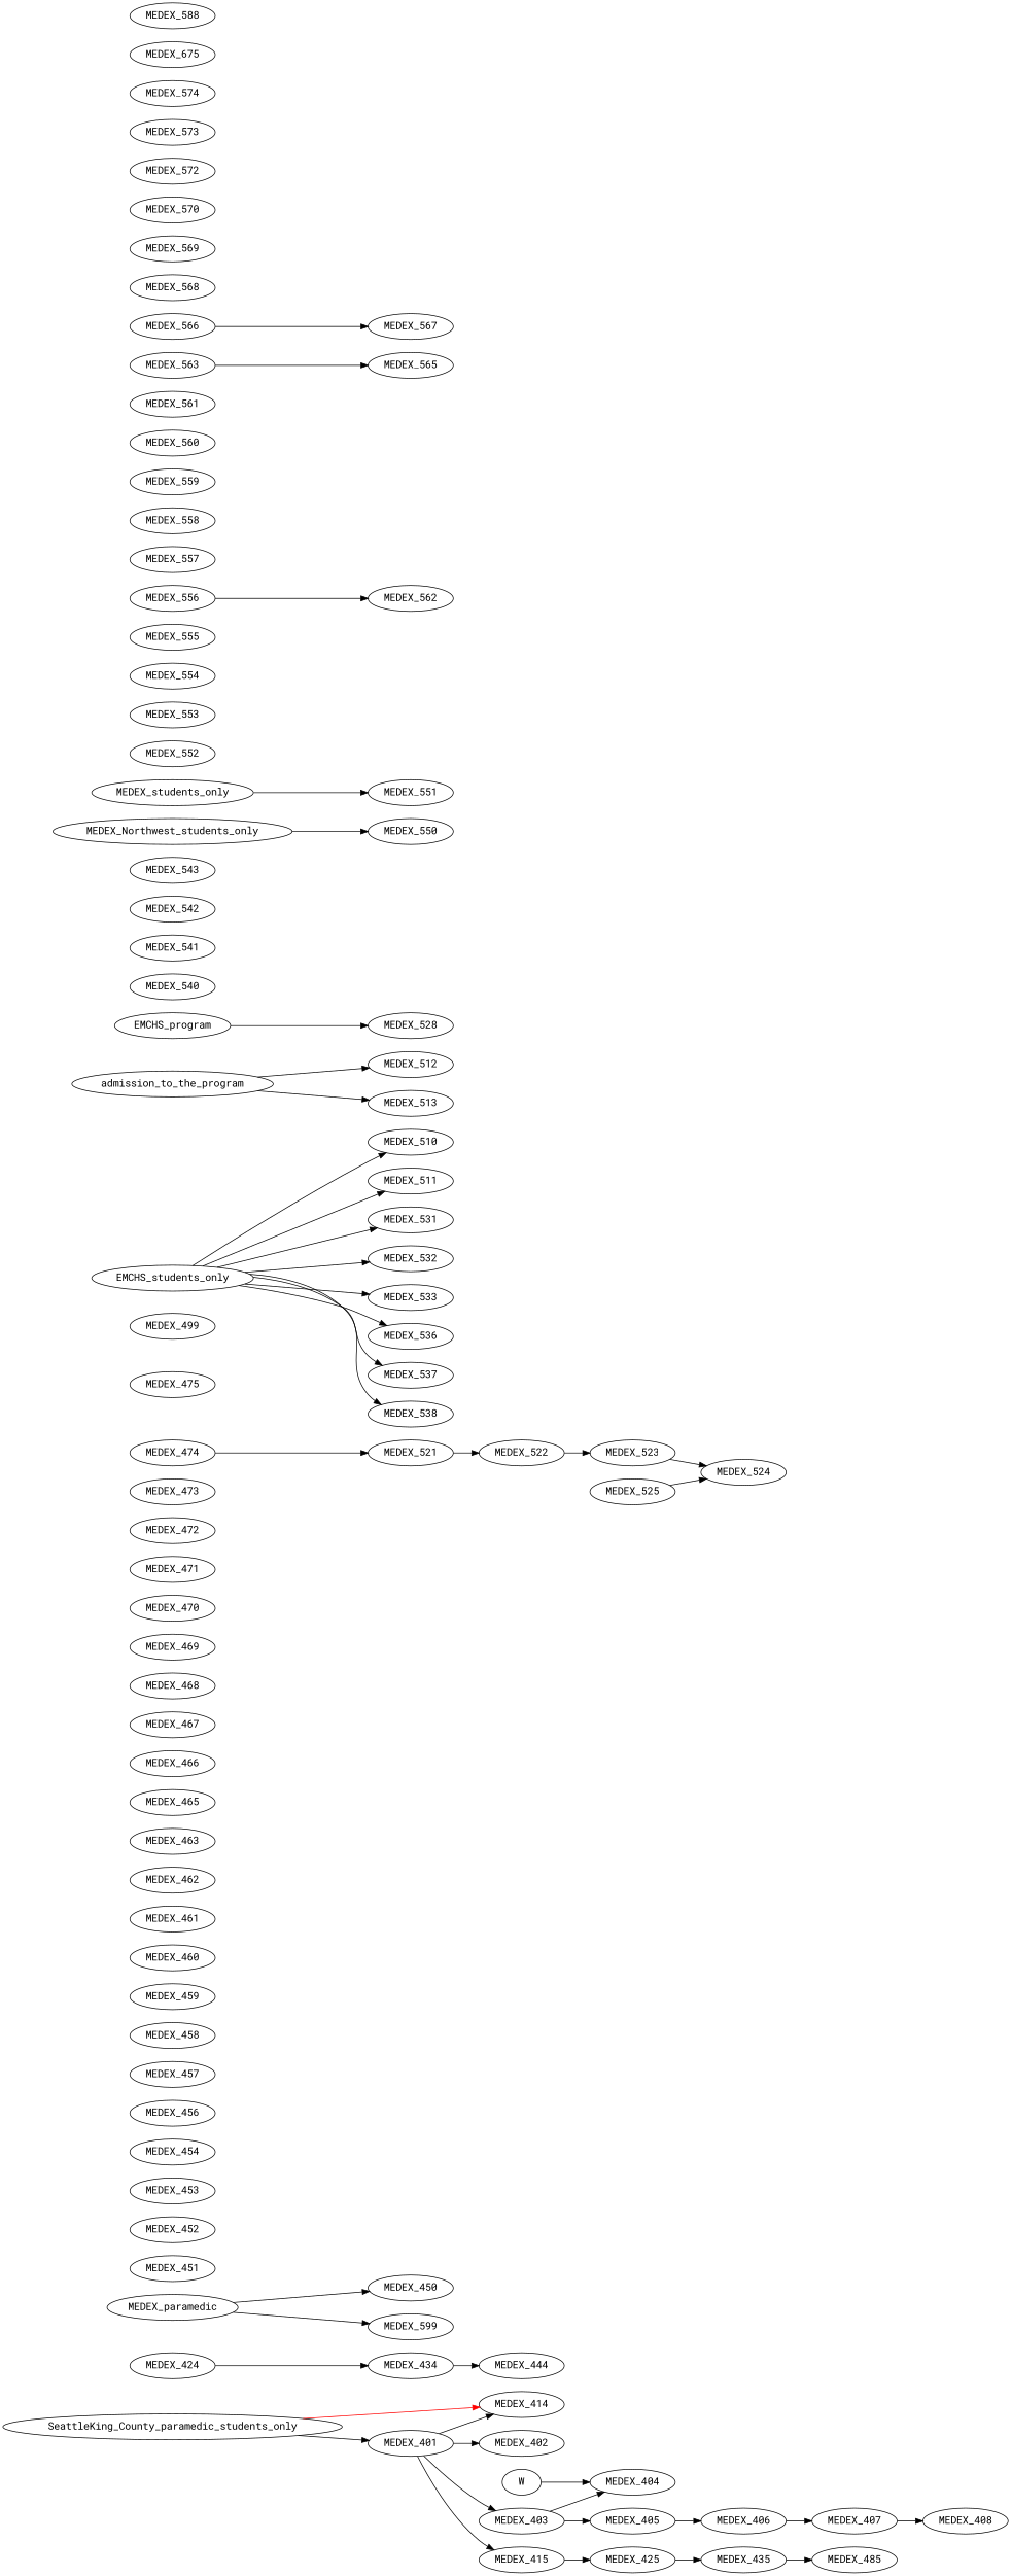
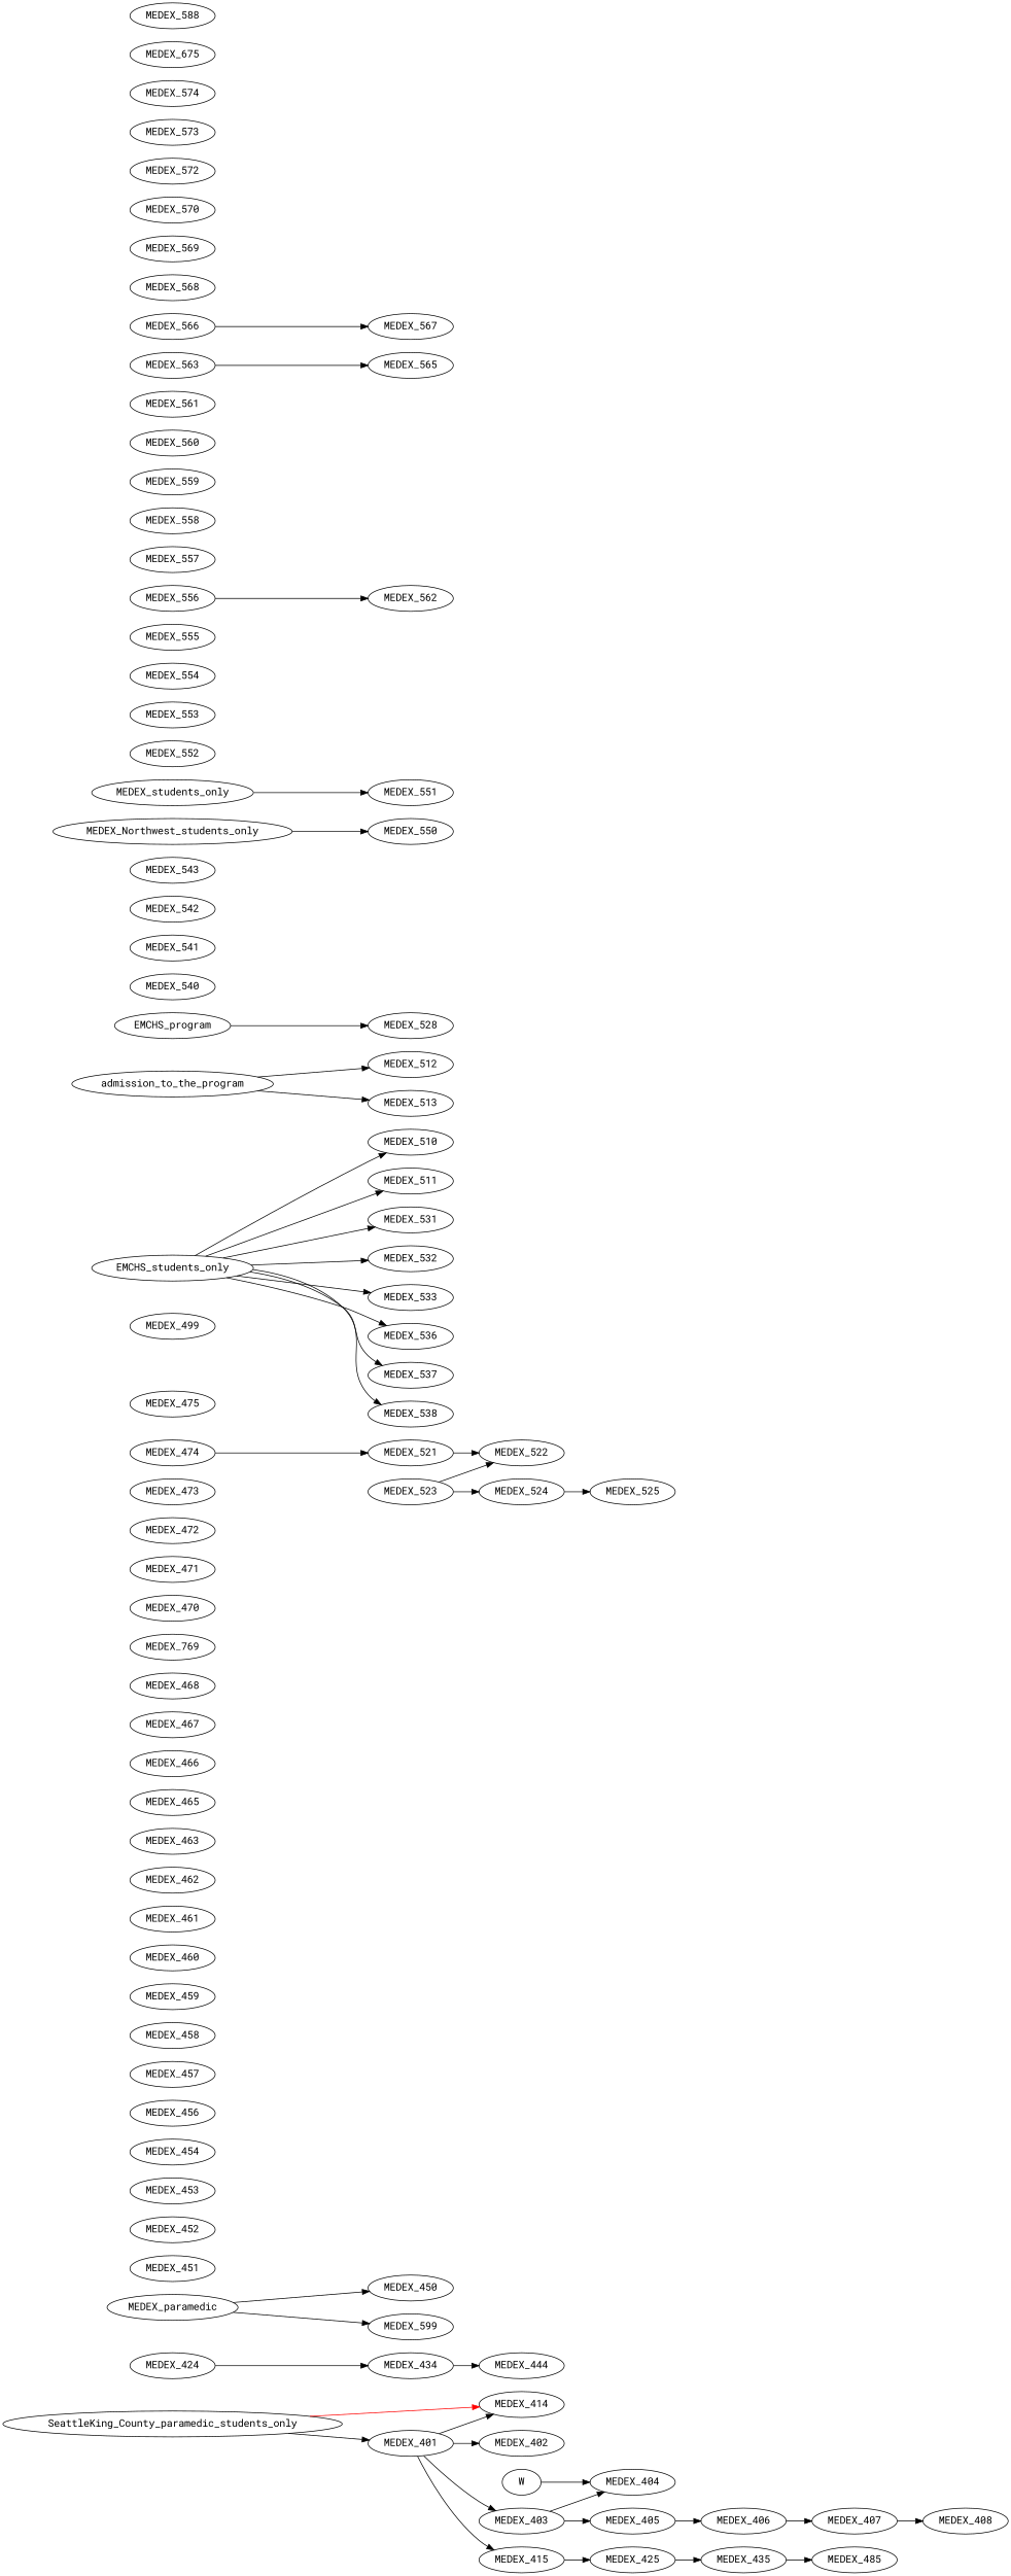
  digraph {
    fontname="Roboto Mono"
    rankdir=LR
    node [fontname="Roboto Mono"]
    edge [color=black fontname="Roboto Mono"]
    SeattleKing_County_paramedic_students_only
    MEDEX_401
    MEDEX_414
    MEDEX_402
    MEDEX_403
    MEDEX_415
    MEDEX_404
    MEDEX_405
    MEDEX_425
    MEDEX_406
    W
    MEDEX_407
    MEDEX_408
    MEDEX_424
    MEDEX_434
    MEDEX_435
    MEDEX_444
    n18 [label=MEDEX_485]
    n19 [label=MEDEX_paramedic]
    MEDEX_450
    MEDEX_599
    MEDEX_451
    MEDEX_452
    MEDEX_453
    MEDEX_454
    MEDEX_456
    MEDEX_457
    MEDEX_458
    MEDEX_459
    MEDEX_460
    MEDEX_461
    MEDEX_462
    MEDEX_463
    MEDEX_465
    MEDEX_466
    MEDEX_467
    MEDEX_468
-   MEDEX_469
+   MEDEX_469 [label=MEDEX_769]
    MEDEX_470
    MEDEX_471
    MEDEX_472
    MEDEX_473
    MEDEX_474
    MEDEX_521
    MEDEX_475
    MEDEX_499
    EMCHS_students_only
    MEDEX_510
    MEDEX_511
    MEDEX_531
    MEDEX_532
    MEDEX_533
    MEDEX_536
    MEDEX_537
    MEDEX_538
    MEDEX_522
    admission_to_the_program
    MEDEX_512
    MEDEX_513
    MEDEX_523
    MEDEX_524
    MEDEX_525
    EMCHS_program
    MEDEX_528
    MEDEX_540
    MEDEX_541
    MEDEX_542
    MEDEX_543
    MEDEX_Northwest_students_only
    MEDEX_550
    MEDEX_students_only
    MEDEX_551
    MEDEX_552
    MEDEX_553
    MEDEX_554
    MEDEX_555
    MEDEX_556
    MEDEX_562
    MEDEX_557
    MEDEX_558
    MEDEX_559
    MEDEX_560
    MEDEX_561
    MEDEX_563
    MEDEX_565
    MEDEX_566
    MEDEX_567
    MEDEX_568
    MEDEX_569
    MEDEX_570
    MEDEX_572
    MEDEX_573
    MEDEX_574
    n94 [label=MEDEX_675]
    MEDEX_588
    SeattleKing_County_paramedic_students_only -> MEDEX_401
    SeattleKing_County_paramedic_students_only -> MEDEX_414 [color=red]
    MEDEX_401 -> MEDEX_414
    MEDEX_401 -> MEDEX_402
    MEDEX_401 -> MEDEX_403
    MEDEX_401 -> MEDEX_415
    MEDEX_403 -> MEDEX_404
    MEDEX_403 -> MEDEX_405
    MEDEX_415 -> MEDEX_425
    MEDEX_405 -> MEDEX_406
    MEDEX_425 -> MEDEX_435
    MEDEX_406 -> MEDEX_407
    W -> MEDEX_404
    MEDEX_407 -> MEDEX_408
    MEDEX_424 -> MEDEX_434
    MEDEX_434 -> MEDEX_444
    MEDEX_435 -> n18
    n19 -> MEDEX_450
    n19 -> MEDEX_599
    MEDEX_474 -> MEDEX_521
    MEDEX_521 -> MEDEX_522
    EMCHS_students_only -> MEDEX_510
    EMCHS_students_only -> MEDEX_511
    EMCHS_students_only -> MEDEX_531
    EMCHS_students_only -> MEDEX_532
    EMCHS_students_only -> MEDEX_533
    EMCHS_students_only -> MEDEX_536
    EMCHS_students_only -> MEDEX_537
    EMCHS_students_only -> MEDEX_538
-   MEDEX_522 -> MEDEX_523
+   MEDEX_523 -> MEDEX_522
    admission_to_the_program -> MEDEX_512
    admission_to_the_program -> MEDEX_513
    MEDEX_523 -> MEDEX_524
-   MEDEX_525 -> MEDEX_524
+   MEDEX_524 -> MEDEX_525
    EMCHS_program -> MEDEX_528
    MEDEX_Northwest_students_only -> MEDEX_550
    MEDEX_students_only -> MEDEX_551
    MEDEX_556 -> MEDEX_562
    MEDEX_563 -> MEDEX_565
    MEDEX_566 -> MEDEX_567
  }
